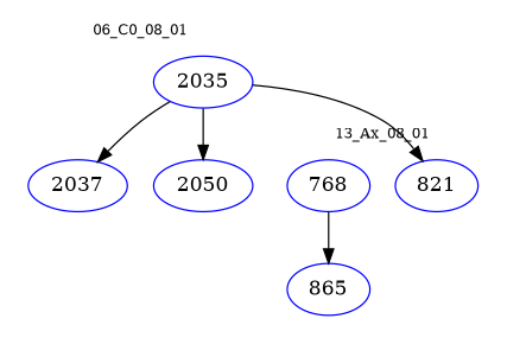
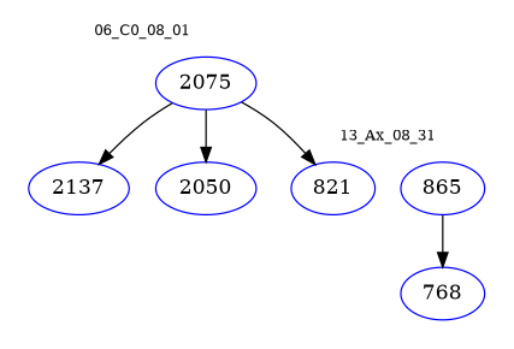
  digraph {
    node [color=blue]
    edge [color=black]
    n1 [label=865]
    n2 [label=821]
    n3 [label=768]
-   n4 [label=2035]
-   n5 [label=2037]
+   n4 [label=2075]
+   n5 [label=2137]
    n6 [label=2050]
    subgraph cluster_1 {
      color=white
      fontsize=10
-     label="13_Ax_08_01"
+     label="13_Ax_08_31"
      n1
      n2
      n3
    }
    subgraph cluster_2 {
      color=white
      fontsize=10
      label="06_C0_08_01"
      n4
      n5
      n6
    }
-   n3 -> n1
+   n1 -> n3
    n4 -> n2
    n4 -> n5
    n4 -> n6
  }
